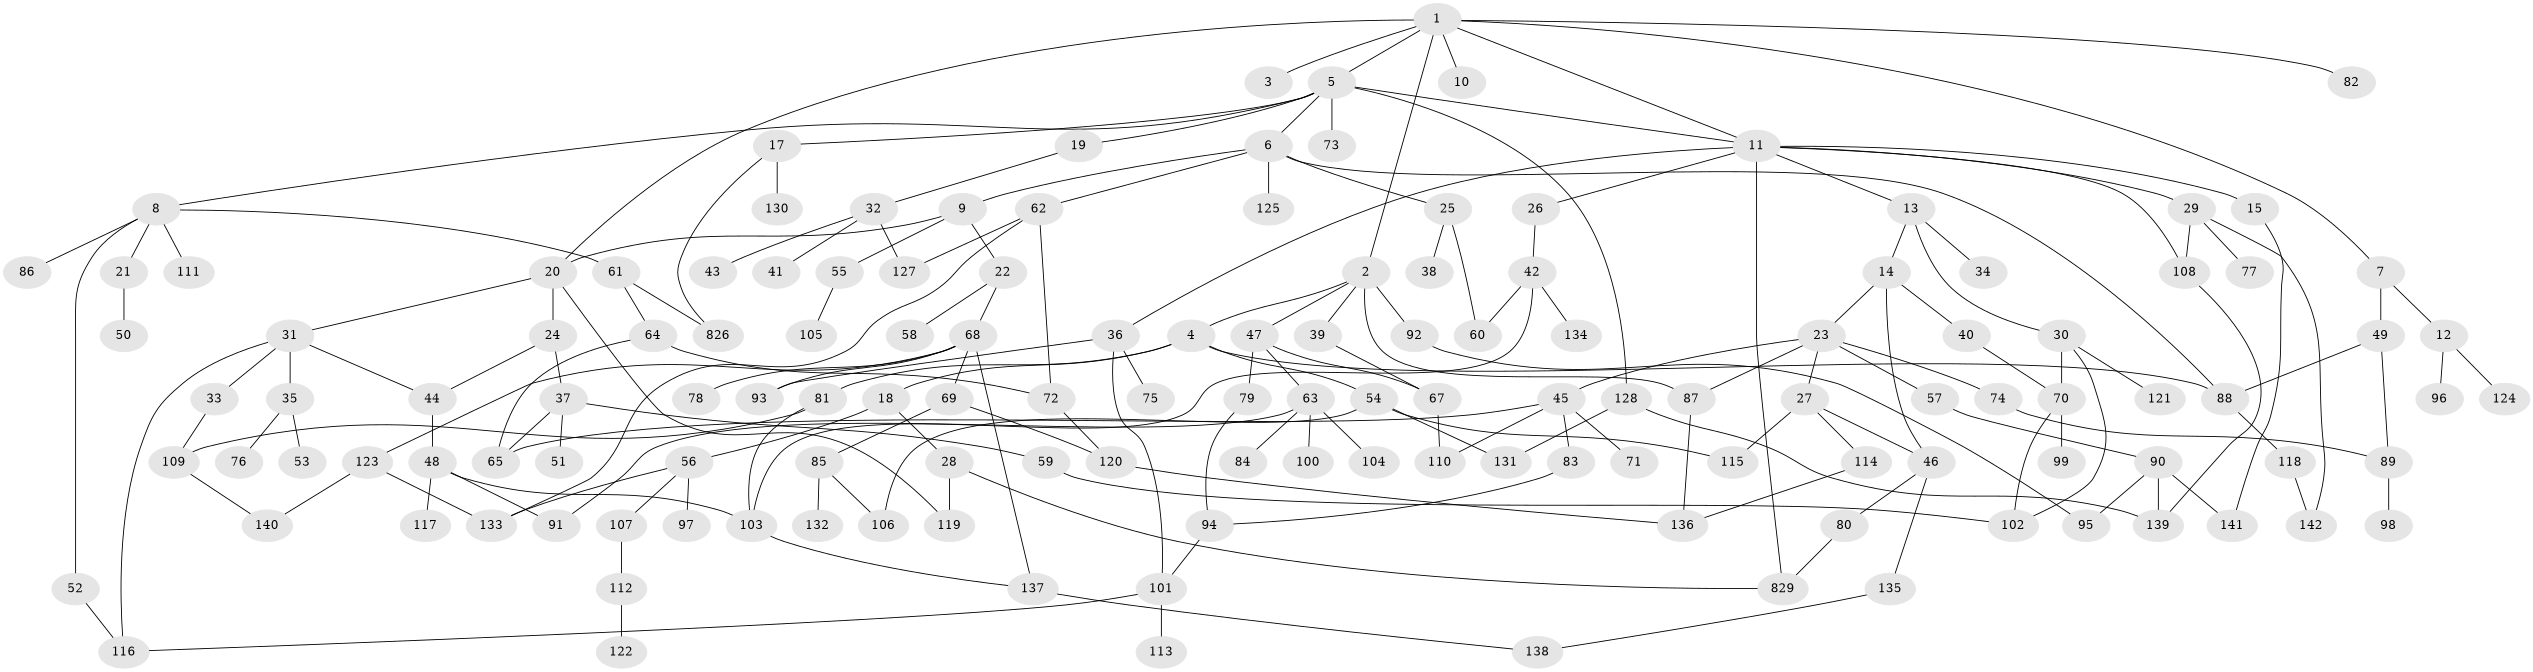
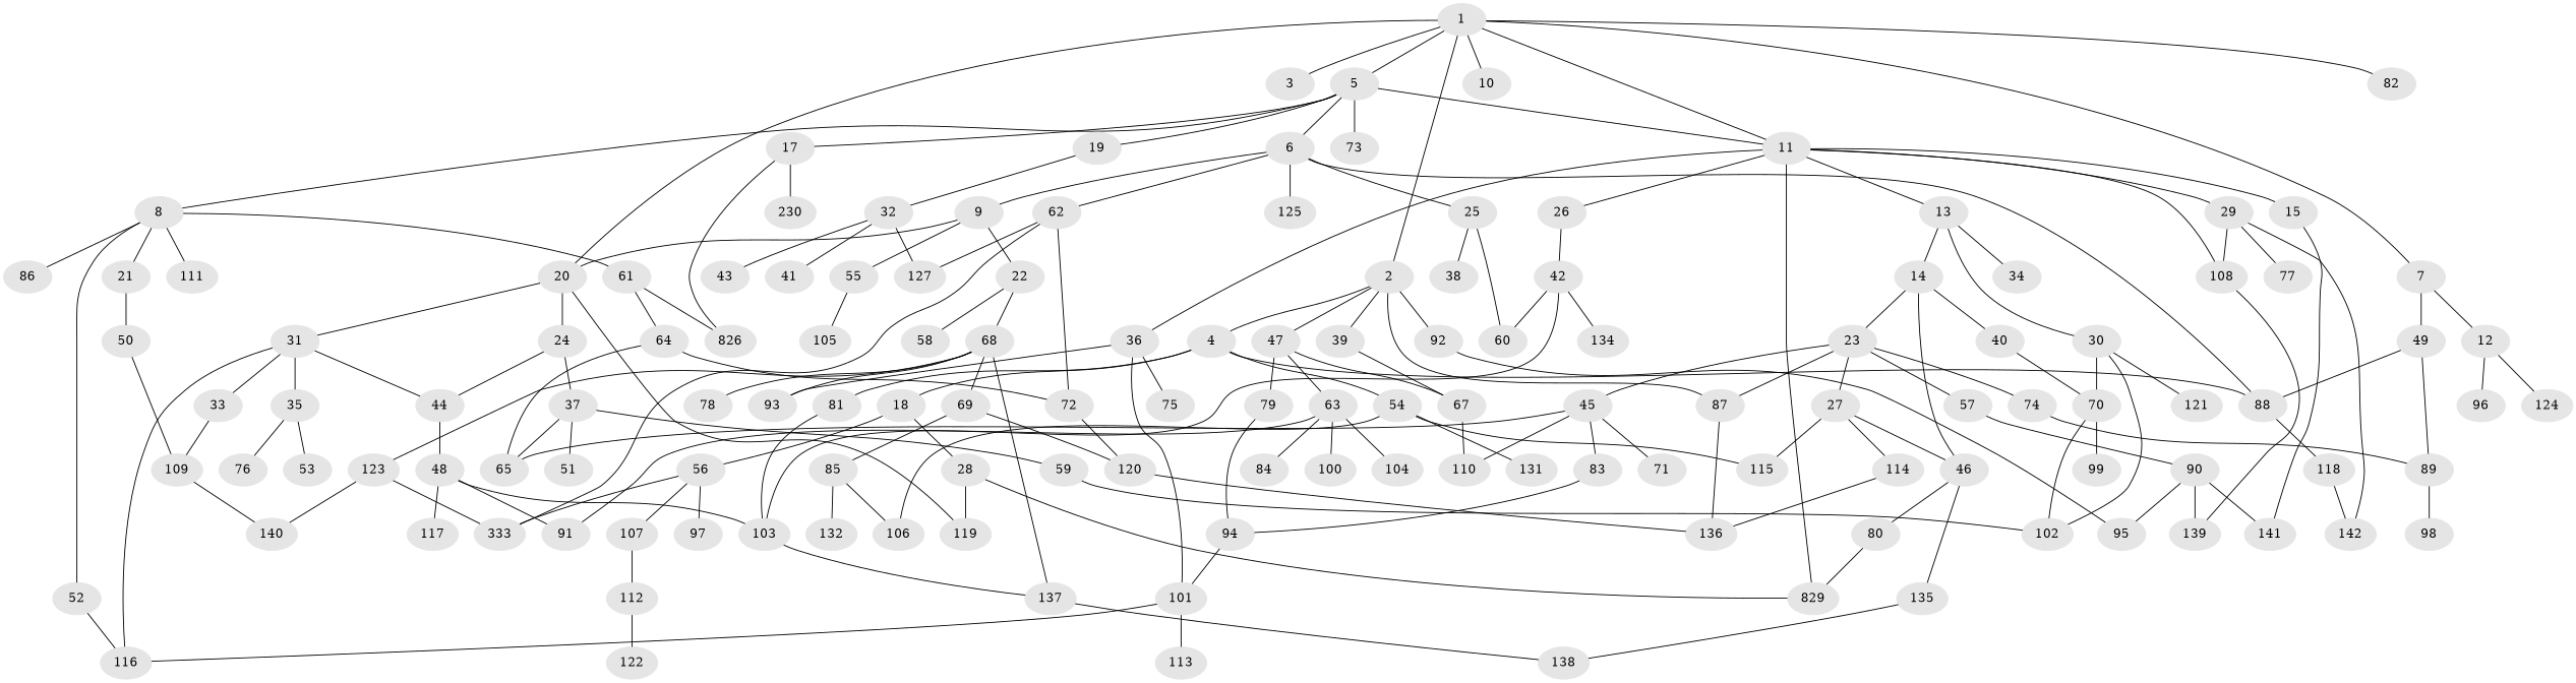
  graph {
    node [color=gray90 style=filled]
    1
    2
    3
    5
    7
    10
    11
    20
    82
    4
    39
    47
    87
    92
    6
    8
    17
    19
    73
-   128
    12
    49
    13
    15
    26
    29
    36
    108
    n29 [label=829]
    24
    31
    119
    18
    54
    81
    88
    67
    63
    79
    136
    95
    28
    56
    115
    106
    131
    103
    118
    9
    25
    62
    125
    21
    52
    61
    86
    111
    n58 [label=826]
-   130
+   130 [label=230]
    32
    139
    22
    55
    38
    60
    127
-   133
+   133 [label=333]
    72
    96
    124
    89
    50
    116
    64
    58
    68
    105
    14
    30
    34
    141
    42
    77
    142
    75
    93
    101
    23
    40
    46
    70
    102
    121
    27
    45
    57
    74
    80
    135
    97
    107
    41
    43
    37
    44
    33
    35
    109
    69
    78
    123
    137
    114
    65
    71
    83
    110
    90
    51
    59
    48
    134
    99
    76
    53
    140
    113
    91
    117
    94
    138
    84
    100
    104
    98
    120
    85
    132
    112
    122
    1 -- 2
    1 -- 3
    1 -- 5
    1 -- 7
    1 -- 10
    1 -- 11
    1 -- 20
    1 -- 82
    2 -- 4
    2 -- 39
    2 -- 47
    2 -- 87
    2 -- 92
    5 -- 11
    5 -- 6
    5 -- 8
    5 -- 17
    5 -- 19
    5 -- 73
-   5 -- 128
    7 -- 12
    7 -- 49
    11 -- 13
    11 -- 15
    11 -- 26
    11 -- 29
    11 -- 36
    11 -- 108
    11 -- n29
    20 -- 24
    20 -- 31
    20 -- 119
    4 -- 18
    4 -- 54
    4 -- 81
    4 -- 88
    39 -- 67
    47 -- 67
    47 -- 63
    47 -- 79
    87 -- 136
    92 -- 95
    6 -- 88
    6 -- 9
    6 -- 25
    6 -- 62
    6 -- 125
    8 -- 21
    8 -- 52
    8 -- 61
    8 -- 86
    8 -- 111
    17 -- n58
    17 -- 130
    19 -- 32
-   128 -- 131
-   128 -- 139
    12 -- 96
    12 -- 124
    49 -- 88
    49 -- 89
    13 -- 14
    13 -- 30
    13 -- 34
    15 -- 141
    26 -- 42
    29 -- 108
    29 -- 77
    29 -- 142
    36 -- 75
    36 -- 93
    36 -- 101
    108 -- 139
    24 -- 37
    24 -- 44
    31 -- 116
    31 -- 44
    31 -- 33
    31 -- 35
    18 -- 28
    18 -- 56
    54 -- 115
    54 -- 106
    54 -- 131
    81 -- 103
    88 -- 118
    67 -- 110
    63 -- 91
    63 -- 84
    63 -- 100
    63 -- 104
    79 -- 94
    28 -- n29
    28 -- 119
    56 -- 133
    56 -- 97
    56 -- 107
    103 -- 137
    118 -- 142
    9 -- 20
    9 -- 22
    9 -- 55
    25 -- 38
    25 -- 60
    62 -- 127
    62 -- 133
    62 -- 72
    21 -- 50
    52 -- 116
    61 -- n58
    61 -- 64
    32 -- 127
    32 -- 41
    32 -- 43
    22 -- 58
    22 -- 68
    55 -- 105
    72 -- 120
    89 -- 98
-   81 -- 109
+   50 -- 109
    64 -- 72
    64 -- 65
    68 -- 93
    68 -- 69
    68 -- 78
    68 -- 123
    68 -- 137
    14 -- 23
    14 -- 40
    14 -- 46
    30 -- 70
    30 -- 102
    30 -- 121
    42 -- 103
    42 -- 60
    42 -- 134
    101 -- 116
    101 -- 113
    23 -- 87
    23 -- 27
    23 -- 45
    23 -- 57
    23 -- 74
    40 -- 70
    46 -- 80
    46 -- 135
    70 -- 102
    70 -- 99
    27 -- 115
    27 -- 46
    27 -- 114
    45 -- 65
    45 -- 71
    45 -- 83
    45 -- 110
    57 -- 90
    74 -- 89
    80 -- n29
    135 -- 138
    107 -- 112
    37 -- 65
    37 -- 51
    37 -- 59
    44 -- 48
    33 -- 109
    35 -- 76
    35 -- 53
    109 -- 140
    69 -- 120
    69 -- 85
    123 -- 133
    123 -- 140
    137 -- 138
    114 -- 136
    83 -- 94
    90 -- 95
    90 -- 139
    90 -- 141
    59 -- 102
    48 -- 103
    48 -- 91
    48 -- 117
    94 -- 101
    120 -- 136
    85 -- 106
    85 -- 132
    112 -- 122
  }
